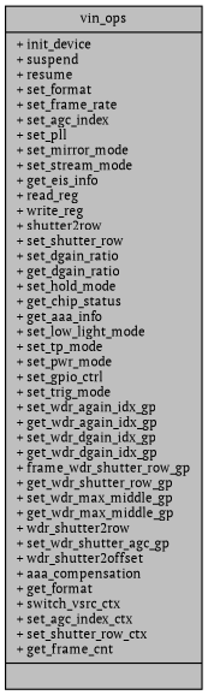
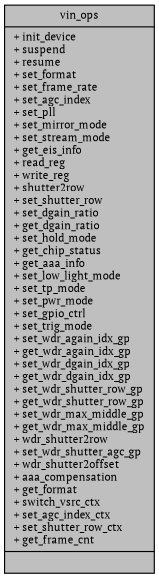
  digraph {
    fontname="PT Serif"
-   n1 [color=black fillcolor=grey75 fontcolor=black fontname="PT Serif" fontsize=10 height=0.2 label="{vin_ops\n|+ init_device\l+ suspend\l+ resume\l+ set_format\l+ set_frame_rate\l+ set_agc_index\l+ set_pll\l+ set_mirror_mode\l+ set_stream_mode\l+ get_eis_info\l+ read_reg\l+ write_reg\l+ shutter2row\l+ set_shutter_row\l+ set_dgain_ratio\l+ get_dgain_ratio\l+ set_hold_mode\l+ get_chip_status\l+ get_aaa_info\l+ set_low_light_mode\l+ set_tp_mode\l+ set_pwr_mode\l+ set_gpio_ctrl\l+ set_trig_mode\l+ set_wdr_again_idx_gp\l+ get_wdr_again_idx_gp\l+ set_wdr_dgain_idx_gp\l+ get_wdr_dgain_idx_gp\l+ frame_wdr_shutter_row_gp\l+ get_wdr_shutter_row_gp\l+ set_wdr_max_middle_gp\l+ get_wdr_max_middle_gp\l+ wdr_shutter2row\l+ set_wdr_shutter_agc_gp\l+ wdr_shutter2offset\l+ aaa_compensation\l+ get_format\l+ switch_vsrc_ctx\l+ set_agc_index_ctx\l+ set_shutter_row_ctx\l+ get_frame_cnt\l|}" shape=record style=filled width=0.4]
+   n1 [color=black fillcolor=grey75 fontcolor=black fontname="PT Serif" fontsize=10 height=0.2 label="{vin_ops\n|+ init_device\l+ suspend\l+ resume\l+ set_format\l+ set_frame_rate\l+ set_agc_index\l+ set_pll\l+ set_mirror_mode\l+ set_stream_mode\l+ get_eis_info\l+ read_reg\l+ write_reg\l+ shutter2row\l+ set_shutter_row\l+ set_dgain_ratio\l+ get_dgain_ratio\l+ set_hold_mode\l+ get_chip_status\l+ get_aaa_info\l+ set_low_light_mode\l+ set_tp_mode\l+ set_pwr_mode\l+ set_gpio_ctrl\l+ set_trig_mode\l+ set_wdr_again_idx_gp\l+ get_wdr_again_idx_gp\l+ set_wdr_dgain_idx_gp\l+ get_wdr_dgain_idx_gp\l+ set_wdr_shutter_row_gp\l+ get_wdr_shutter_row_gp\l+ set_wdr_max_middle_gp\l+ get_wdr_max_middle_gp\l+ wdr_shutter2row\l+ set_wdr_shutter_agc_gp\l+ wdr_shutter2offset\l+ aaa_compensation\l+ get_format\l+ switch_vsrc_ctx\l+ set_agc_index_ctx\l+ set_shutter_row_ctx\l+ get_frame_cnt\l|}" shape=record style=filled width=0.4]
  }
